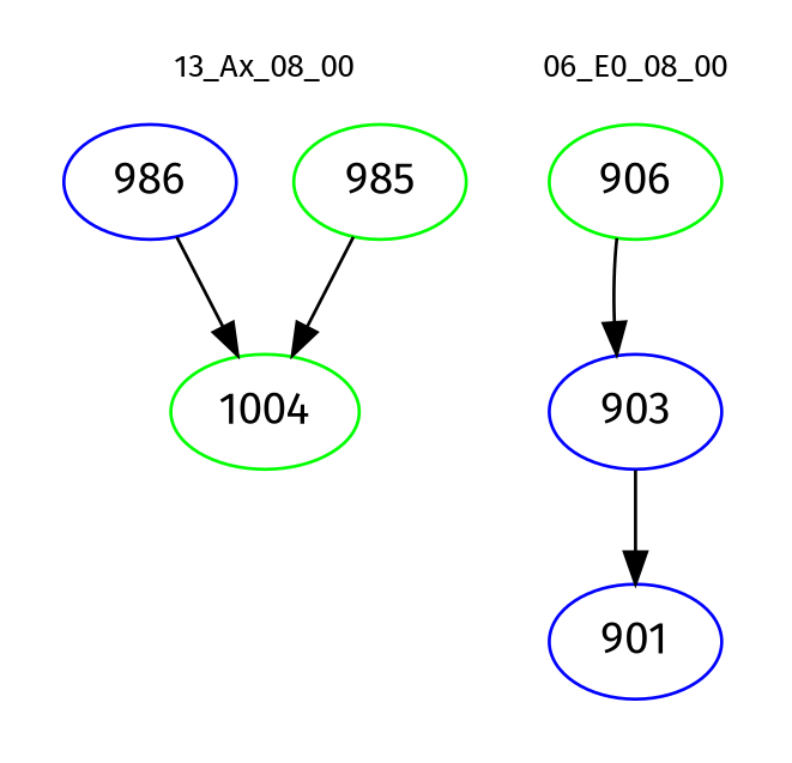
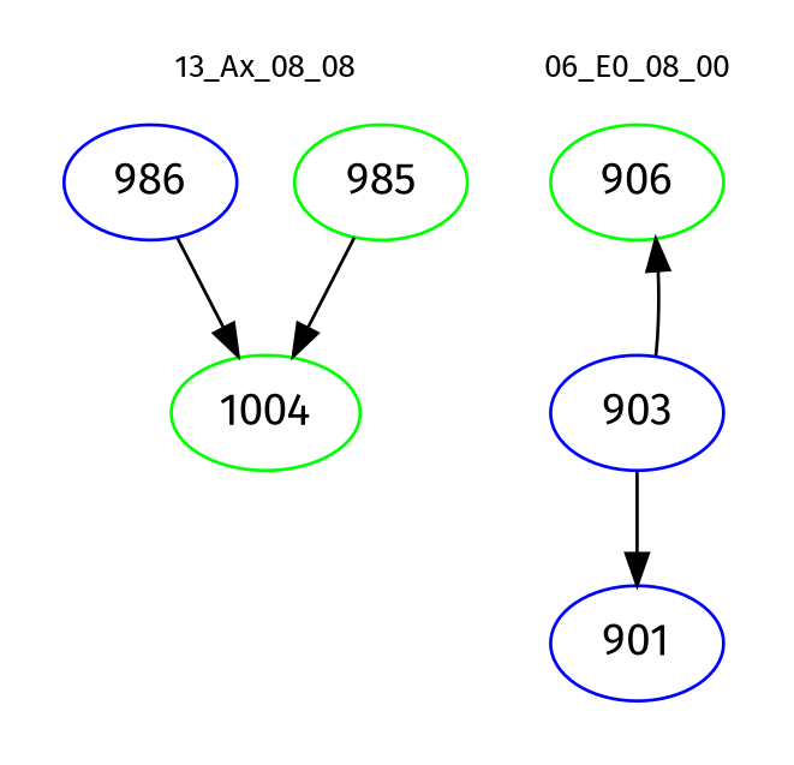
  digraph {
    fontname="Fira Sans"
    node [color=green fontname="Fira Sans"]
    edge [color=black fontname="Fira Sans"]
    n1 [label=985]
    n2 [color=blue label=986]
    n3 [label=1004]
    n4 [label=906]
    n5 [color=blue label=903]
    n6 [color=blue label=901]
    subgraph cluster_1 {
      color=white
      fontsize=10
-     label="13_Ax_08_00"
+     label="13_Ax_08_08"
      n1
      n2
      n3
    }
    subgraph cluster_2 {
      color=white
      fontsize=10
      label="06_E0_08_00"
      n4
      n5
      n6
    }
    n1 -> n3
    n2 -> n3
-   n4 -> n5
+   n5 -> n4
    n5 -> n6
  }
